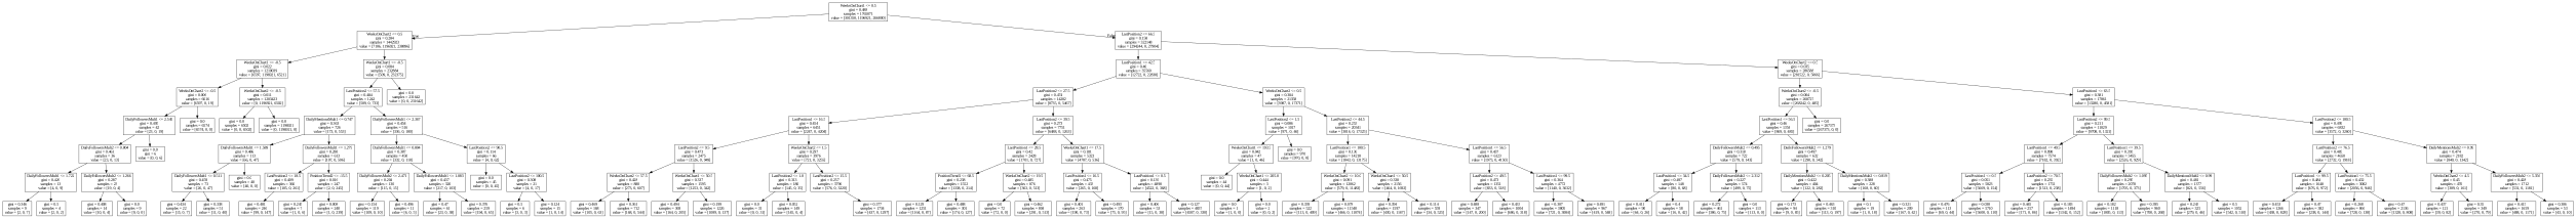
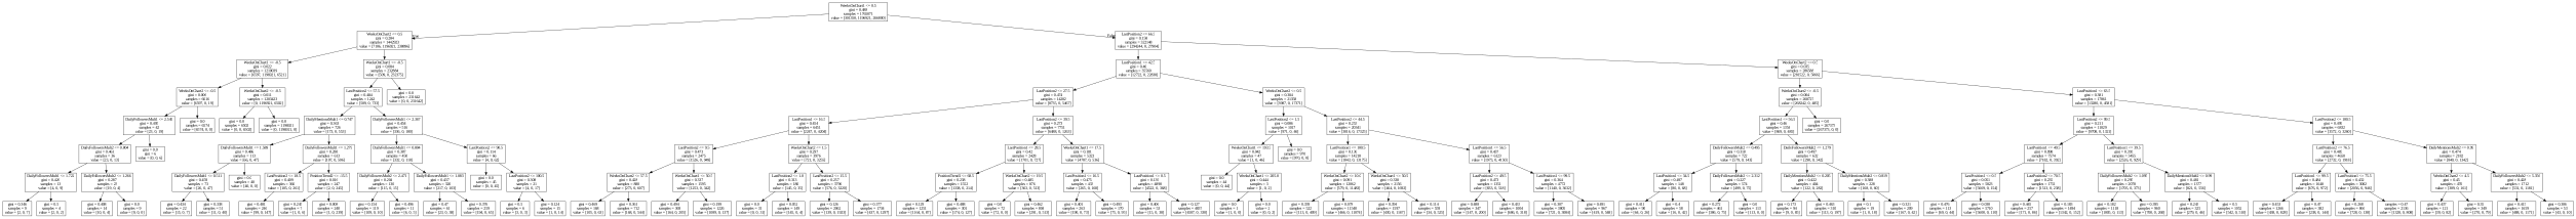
  digraph {
    fontname="Liberation Serif"
    node [fontname="Liberation Serif" shape=box]
    edge [fontname="Liberation Serif"]
    n1 [label="WeeksOnChart1 <= 0.5\ngini = 0.488\nsamples = 1765071\nvalue = [301350, 1196921, 266800]"]
    n2 [label="WeeksOnChart2 <= 0.5\ngini = 0.284\nsamples = 1442923\nvalue = [7106, 1196921, 238896]"]
    n3 [label="LastPosition2 <= 66.5\ngini = 0.158\nsamples = 322148\nvalue = [294244, 0, 27904]"]
    n4 [label="WeeksOnChart1 <= -0.5\ngini = 0.022\nsamples = 1210039\nvalue = [6597, 1196921, 6521]"]
    n5 [label="WeeksOnChart1 <= -0.5\ngini = 0.004\nsamples = 232884\nvalue = [509, 0, 232375]"]
    n6 [label="LastPosition1 <= 42.5\ngini = 0.46\nsamples = 35560\nvalue = [12722, 0, 22838]"]
    n7 [label="WeeksOnChart2 <= 0.5\ngini = 0.035\nsamples = 286588\nvalue = [281522, 0, 5066]"]
    n8 [label="WeeksOnChart2 <= -0.5\ngini = 0.006\nsamples = 6616\nvalue = [6597, 0, 19]"]
    n9 [label="WeeksOnChart2 <= -0.5\ngini = 0.011\nsamples = 1203423\nvalue = [0, 1196921, 6502]"]
    n10 [label="LastPosition2 <= 57.5\ngini = 0.484\nsamples = 1242\nvalue = [509, 0, 733]"]
    n11 [label="gini = 0.0\nsamples = 231642\nvalue = [0, 0, 231642]"]
    n12 [label="DailyFollowersMult1 <= 2.549\ngini = 0.495\nsamples = 42\nvalue = [23, 0, 19]"]
    n13 [label="gini = 0.0\nsamples = 6574\nvalue = [6574, 0, 0]"]
    n14 [label="gini = 0.0\nsamples = 6502\nvalue = [0, 0, 6502]"]
    n15 [label="gini = 0.0\nsamples = 1196921\nvalue = [0, 1196921, 0]"]
    n16 [label="DailyFollowersMult2 <= 0.804\ngini = 0.461\nsamples = 36\nvalue = [23, 0, 13]"]
    n17 [label="gini = 0.0\ngini = 6\nvalue = [0, 0, 6]"]
    n18 [label="DailyFollowersMult1 <= 1.722\ngini = 0.426\nsamples = 13\nvalue = [4, 0, 9]"]
    n19 [label="DailyFollowersMult2 <= 1.266\ngini = 0.287\nsamples = 23\nvalue = [19, 0, 4]"]
    n20 [label="gini = 0.346\nsamples = 9\nvalue = [2, 0, 7]"]
    n21 [label="gini = 0.5\nsamples = 4\nvalue = [2, 0, 2]"]
    n22 [label="gini = 0.408\nsamples = 14\nvalue = [10, 0, 4]"]
    n23 [label="gini = 0.0\nsamples = 9\nvalue = [9, 0, 0]"]
    n24 [label="DailyMentionsMult1 <= 0.747\ngini = 0.363\nsamples = 726\nvalue = [173, 0, 553]"]
    n25 [label="DailyFollowersMult1 <= 2.367\ngini = 0.454\nsamples = 516\nvalue = [336, 0, 180]"]
    n26 [label="DailyFollowersMult1 <= 1.589\ngini = 0.486\nsamples = 113\nvalue = [66, 0, 47]"]
    n27 [label="DailyFollowersMult1 <= 1.279\ngini = 0.288\nsamples = 613\nvalue = [107, 0, 506]"]
    n28 [label="DailyFollowersMult1 <= 0.804\ngini = 0.387\nsamples = 450\nvalue = [332, 0, 118]"]
    n29 [label="LastPosition2 <= 90.5\ngini = 0.114\nsamples = 66\nvalue = [4, 0, 62]"]
    n30 [label="DailyFollowersMult1 <= 0.511\ngini = 0.459\nsamples = 73\nvalue = [26, 0, 47]"]
    n31 [label="gini = 0.0\nsamples = 40\nvalue = [40, 0, 0]"]
    n32 [label="LastPosition2 <= 18.5\ngini = 0.409\nsamples = 366\nvalue = [105, 0, 261]"]
    n33 [label="PositionTrend2 <= -15.5\ngini = 0.016\nsamples = 247\nvalue = [2, 0, 245]"]
    n34 [label="gini = 0.434\nsamples = 22\nvalue = [15, 0, 7]"]
    n35 [label="gini = 0.338\nsamples = 51\nvalue = [11, 0, 40]"]
    n36 [label="gini = 0.481\nsamples = 246\nvalue = [99, 0, 147]"]
    n37 [label="gini = 0.245\nsamples = 7\nvalue = [1, 0, 6]"]
    n38 [label="gini = 0.008\nsamples = 240\nvalue = [1, 0, 239]"]
    n39 [label="DailyFollowersMult2 <= 2.471\ngini = 0.204\nsamples = 130\nvalue = [115, 0, 15]"]
    n40 [label="DailyFollowersMult1 <= 1.083\ngini = 0.437\nsamples = 320\nvalue = [217, 0, 103]"]
    n41 [label="gini = 0.0\nsamples = 45\nvalue = [0, 0, 45]"]
    n42 [label="LastPosition2 <= 100.5\ngini = 0.308\nsamples = 21\nvalue = [4, 0, 17]"]
    n43 [label="gini = 0.154\nsamples = 119\nvalue = [109, 0, 10]"]
    n44 [label="gini = 0.496\nsamples = 11\nvalue = [6, 0, 5]"]
    n45 [label="gini = 0.47\nsamples = 61\nvalue = [23, 0, 38]"]
    n46 [label="gini = 0.376\nsamples = 259\nvalue = [194, 0, 65]"]
    n47 [label="gini = 0.5\nsamples = 6\nvalue = [3, 0, 3]"]
    n48 [label="gini = 0.124\nsamples = 15\nvalue = [1, 0, 14]"]
    n49 [label="LastPosition2 <= 27.5\ngini = 0.474\nsamples = 14202\nvalue = [8735, 0, 5467]"]
    n50 [label="WeeksOnChart2 <= 0.5\ngini = 0.304\nsamples = 21358\nvalue = [3987, 0, 17371]"]
    n51 [label="WeeksOnChart2 <= -0.5\ngini = 0.004\nsamples = 268727\nvalue = [268242, 0, 485]"]
    n52 [label="LastPosition1 <= 63.5\ngini = 0.381\nsamples = 17861\nvalue = [13280, 0, 4581]"]
    n53 [label="LastPosition1 <= 16.5\ngini = 0.454\nsamples = 6451\nvalue = [2247, 0, 4204]"]
    n54 [label="LastPosition2 <= 39.5\ngini = 0.273\nsamples = 7751\nvalue = [6488, 0, 1263]"]
    n55 [label="LastPosition2 <= 1.5\ngini = 0.086\nsamples = 1017\nvalue = [971, 0, 46]"]
    n56 [label="LastPosition2 <= 44.5\ngini = 0.253\nsamples = 20341\nvalue = [3016, 0, 17325]"]
    n57 [label="LastPosition2 <= 9.5\ngini = 0.473\nsamples = 2475\nvalue = [1526, 0, 949]"]
    n58 [label="WeeksOnChart2 <= 1.5\ngini = 0.297\nsamples = 3976\nvalue = [721, 0, 3255]"]
    n59 [label="LastPosition1 <= 28.5\ngini = 0.42\nsamples = 2428\nvalue = [1701, 0, 727]"]
    n60 [label="WeeksOnChart1 <= 17.5\ngini = 0.181\nsamples = 5323\nvalue = [4787, 0, 536]"]
    n61 [label="WeeksOnChart2 <= 57.5\ngini = 0.428\nsamples = 880\nvalue = [273, 0, 607]"]
    n62 [label="WeeksOnChart1 <= 50.5\ngini = 0.337\nsamples = 1595\nvalue = [1253, 0, 342]"]
    n63 [label="LastPosition2 <= 1.0\ngini = 0.313\nsamples = 180\nvalue = [145, 0, 35]"]
    n64 [label="LastPosition2 <= 15.5\ngini = 0.257\nsamples = 3796\nvalue = [576, 0, 3220]"]
    n65 [label="gini = 0.469\nsamples = 168\nvalue = [105, 0, 63]"]
    n66 [label="gini = 0.361\nsamples = 712\nvalue = [168, 0, 544]"]
    n67 [label="gini = 0.494\nsamples = 369\nvalue = [164, 0, 205]"]
    n68 [label="gini = 0.199\nsamples = 1226\nvalue = [1089, 0, 137]"]
    n69 [label="gini = 0.0\nsamples = 31\nvalue = [0, 0, 31]"]
    n70 [label="gini = 0.052\nsamples = 149\nvalue = [145, 0, 4]"]
+   n71 [label="gini = 0.126\nsamples = 2062\nvalue = [139, 0, 1923]"]
    n72 [label="gini = 0.377\nsamples = 1734\nvalue = [437, 0, 1297]"]
    n73 [label="PositionTrend1 <= 68.5\ngini = 0.238\nsamples = 1552\nvalue = [1338, 0, 214]"]
    n74 [label="WeeksOnChart2 <= 19.5\ngini = 0.485\nsamples = 876\nvalue = [363, 0, 513]"]
    n75 [label="LastPosition1 <= 16.5\ngini = 0.475\nsamples = 433\nvalue = [265, 0, 168]"]
    n76 [label="LastPosition1 <= 0.5\ngini = 0.139\nsamples = 4890\nvalue = [4522, 0, 368]"]
    n77 [label="gini = 0.129\nsamples = 1251\nvalue = [1164, 0, 87]"]
    n78 [label="gini = 0.488\nsamples = 301\nvalue = [174, 0, 127]"]
    n79 [label="gini = 0.0\nsamples = 72\nvalue = [72, 0, 0]"]
    n80 [label="gini = 0.462\nsamples = 804\nvalue = [291, 0, 513]"]
    n81 [label="gini = 0.401\nsamples = 263\nvalue = [190, 0, 73]"]
    n82 [label="gini = 0.493\nsamples = 170\nvalue = [75, 0, 95]"]
    n83 [label="gini = 0.406\nsamples = 53\nvalue = [15, 0, 38]"]
    n84 [label="gini = 0.127\nsamples = 4837\nvalue = [4507, 0, 330]"]
    n85 [label="WeeksOnChart1 <= 193.5\ngini = 0.042\nsamples = 47\nvalue = [1, 0, 46]"]
    n86 [label="gini = 0.0\nsamples = 970\nvalue = [970, 0, 0]"]
    n87 [label="LastPosition1 <= 100.5\ngini = 0.136\nsamples = 14218\nvalue = [1043, 0, 13175]"]
    n88 [label="LastPosition1 <= 56.5\ngini = 0.437\nsamples = 6123\nvalue = [1973, 0, 4150]"]
    n89 [label="gini = 0.0\nsamples = 44\nvalue = [0, 0, 44]"]
    n90 [label="WeeksOnChart1 <= 205.0\ngini = 0.444\nsamples = 3\nvalue = [1, 0, 2]"]
    n91 [label="gini = 0.0\nsamples = 1\nvalue = [1, 0, 0]"]
    n92 [label="gini = 0.0\nvalue = 2\nvalue = [0, 0, 2]"]
    n93 [label="WeeksOnChart2 <= 10.0\ngini = 0.091\nsamples = 12062\nvalue = [579, 0, 11483]"]
    n94 [label="WeeksOnChart1 <= 50.5\ngini = 0.338\nsamples = 2156\nvalue = [464, 0, 1692]"]
    n95 [label="LastPosition2 <= 49.5\ngini = 0.473\nsamples = 1351\nvalue = [833, 0, 518]"]
    n96 [label="LastPosition1 <= 99.5\ngini = 0.364\nsamples = 4772\nvalue = [1140, 0, 3632]"]
    n97 [label="gini = 0.339\nsamples = 522\nvalue = [113, 0, 409]"]
    n98 [label="gini = 0.078\nsamples = 11540\nvalue = [466, 0, 11074]"]
    n99 [label="gini = 0.394\nsamples = 1597\nvalue = [430, 0, 1167]"]
    n100 [label="gini = 0.114\nsamples = 559\nvalue = [34, 0, 525]"]
    n101 [label="gini = 0.488\nsamples = 347\nvalue = [147, 0, 200]"]
    n102 [label="gini = 0.433\nsamples = 1004\nvalue = [686, 0, 318]"]
    n103 [label="gini = 0.307\nsamples = 3805\nvalue = [721, 0, 3084]"]
    n104 [label="gini = 0.491\nsamples = 967\nvalue = [419, 0, 548]"]
    n105 [label="LastPosition1 <= 56.5\ngini = 0.46\nsamples = 1354\nvalue = [869, 0, 485]"]
    n106 [label="gini = 0.0\nsamples = 267373\nvalue = [267373, 0, 0]"]
    n107 [label="LastPosition2 <= 99.5\ngini = 0.211\nsamples = 11029\nvalue = [9708, 0, 1321]"]
    n108 [label="LastPosition2 <= 100.5\ngini = 0.499\nsamples = 6832\nvalue = [3572, 0, 3260]"]
    n109 [label="DailyFollowersMult2 <= 0.495\ngini = 0.318\nsamples = 722\nvalue = [579, 0, 143]"]
    n110 [label="DailyFollowersMult2 <= 1.279\ngini = 0.497\nsamples = 632\nvalue = [290, 0, 342]"]
    n111 [label="LastPosition1 <= 34.5\ngini = 0.497\nsamples = 148\nvalue = [80, 0, 68]"]
    n112 [label="DailyFollowersMult2 <= 2.312\ngini = 0.227\nsamples = 574\nvalue = [499, 0, 75]"]
    n113 [label="DailyMentionsMult2 <= 0.205\ngini = 0.422\nsamples = 404\nvalue = [122, 0, 282]"]
    n114 [label="DailyMentionsMult2 <= 0.819\ngini = 0.388\nsamples = 228\nvalue = [168, 0, 60]"]
    n115 [label="gini = 0.411\nsamples = 90\nvalue = [64, 0, 26]"]
    n116 [label="gini = 0.4\nsamples = 58\nvalue = [16, 0, 42]"]
    n117 [label="gini = 0.272\nsamples = 461\nvalue = [386, 0, 75]"]
    n118 [label="gini = 0.0\nsamples = 113\nvalue = [113, 0, 0]"]
    n119 [label="gini = 0.173\nsamples = 94\nvalue = [9, 0, 85]"]
    n120 [label="gini = 0.463\nsamples = 310\nvalue = [113, 0, 197]"]
    n121 [label="gini = 0.1\nsamples = 19\nvalue = [1, 0, 18]"]
    n122 [label="gini = 0.321\nsamples = 209\nvalue = [167, 0, 42]"]
    n123 [label="LastPosition1 <= 49.5\ngini = 0.098\nsamples = 7574\nvalue = [7182, 0, 392]"]
    n124 [label="LastPosition1 <= 39.5\ngini = 0.393\nsamples = 3455\nvalue = [2526, 0, 929]"]
    n125 [label="LastPosition2 <= 76.5\ngini = 0.485\nsamples = 4650\nvalue = [2732, 0, 1918]"]
    n126 [label="DailyMentionsMult2 <= 0.99\ngini = 0.474\nsamples = 2182\nvalue = [840, 0, 1342]"]
    n127 [label="LastPosition1 <= 0.5\ngini = 0.051\nsamples = 5823\nvalue = [5669, 0, 154]"]
    n128 [label="LastPosition2 <= 70.5\ngini = 0.235\nsamples = 1751\nvalue = [1513, 0, 238]"]
    n129 [label="DailyFollowersMult2 <= 1.095\ngini = 0.295\nsamples = 2078\nvalue = [1705, 0, 373]"]
    n130 [label="DailyMentionsMult2 <= 0.99\ngini = 0.481\nsamples = 1377\nvalue = [821, 0, 556]"]
    n131 [label="gini = 0.476\nsamples = 113\nvalue = [69, 0, 44]"]
    n132 [label="gini = 0.038\nsamples = 5710\nvalue = [5600, 0, 110]"]
    n133 [label="gini = 0.445\nsamples = 257\nvalue = [171, 0, 86]"]
    n134 [label="gini = 0.183\nsamples = 1494\nvalue = [1342, 0, 152]"]
    n135 [label="gini = 0.182\nsamples = 1118\nvalue = [1005, 0, 113]"]
    n136 [label="gini = 0.395\nsamples = 960\nvalue = [700, 0, 260]"]
    n137 [label="gini = 0.243\nsamples = 325\nvalue = [279, 0, 46]"]
    n138 [label="gini = 0.5\nsamples = 1052\nvalue = [542, 0, 510]"]
    n139 [label="LastPosition1 <= 99.5\ngini = 0.484\nsamples = 1648\nvalue = [676, 0, 972]"]
    n140 [label="LastPosition1 <= 75.5\ngini = 0.432\nsamples = 3002\nvalue = [2056, 0, 946]"]
    n141 [label="WeeksOnChart2 <= 4.5\ngini = 0.45\nsamples = 470\nvalue = [309, 0, 161]"]
    n142 [label="DailyFollowersMult2 <= 5.356\ngini = 0.428\nsamples = 1712\nvalue = [531, 0, 1181]"]
    n143 [label="gini = 0.453\nsamples = 1266\nvalue = [438, 0, 828]"]
    n144 [label="gini = 0.47\nsamples = 382\nvalue = [238, 0, 144]"]
    n145 [label="gini = 0.268\nsamples = 866\nvalue = [728, 0, 138]"]
-   n146 [label="gini = 0.47\nsamples = 2136\nvalue = [1328, 0, 808]"]
+   n146 [label="samples = 0.47\nsamples = 2136\nvalue = [1328, 0, 808]"]
    n147 [label="gini = 0.437\nsamples = 121\nvalue = [39, 0, 82]"]
    n148 [label="gini = 0.35\nsamples = 349\nvalue = [270, 0, 79]"]
    n149 [label="gini = 0.415\nsamples = 1659\nvalue = [488, 0, 1171]"]
    n150 [label="gini = 0.306\nsamples = 53\nvalue = [43, 0, 10]"]
    n1 -> n2 [headlabel=True labelangle=45 labeldistance=2.5]
    n1 -> n3 [headlabel=False labelangle=-45 labeldistance=2.5]
    n2 -> n4
    n2 -> n5
    n3 -> n6
    n3 -> n7
    n4 -> n8
    n4 -> n9
    n5 -> n10
    n5 -> n11
    n6 -> n49
    n6 -> n50
    n7 -> n51
    n7 -> n52
    n8 -> n12
    n8 -> n13
    n9 -> n14
    n9 -> n15
    n10 -> n24
    n10 -> n25
    n12 -> n16
    n12 -> n17
    n16 -> n18
    n16 -> n19
    n18 -> n20
    n18 -> n21
    n19 -> n22
    n19 -> n23
    n24 -> n26
    n24 -> n27
    n25 -> n28
    n25 -> n29
    n26 -> n30
    n26 -> n31
    n27 -> n32
    n27 -> n33
    n28 -> n39
    n28 -> n40
    n29 -> n41
    n29 -> n42
    n30 -> n34
    n30 -> n35
    n32 -> n36
    n33 -> n37
    n33 -> n38
    n39 -> n43
    n39 -> n44
    n40 -> n45
    n40 -> n46
    n42 -> n47
    n42 -> n48
    n49 -> n53
    n49 -> n54
    n50 -> n55
    n50 -> n56
    n51 -> n105
    n51 -> n106
    n52 -> n107
    n52 -> n108
    n53 -> n57
    n53 -> n58
    n54 -> n59
    n54 -> n60
    n55 -> n85
    n55 -> n86
    n56 -> n87
    n56 -> n88
    n57 -> n61
    n57 -> n62
    n58 -> n63
    n58 -> n64
    n59 -> n73
    n59 -> n74
    n60 -> n75
    n60 -> n76
    n61 -> n65
    n61 -> n66
    n62 -> n67
    n62 -> n68
    n63 -> n69
    n63 -> n70
+   n64 -> n71
    n64 -> n72
    n73 -> n77
    n73 -> n78
    n74 -> n79
    n74 -> n80
    n75 -> n81
    n75 -> n82
    n76 -> n83
    n76 -> n84
    n85 -> n89
    n85 -> n90
    n87 -> n93
    n87 -> n94
    n88 -> n95
    n88 -> n96
    n90 -> n91
    n90 -> n92
    n93 -> n97
    n93 -> n98
    n94 -> n99
    n94 -> n100
    n95 -> n101
    n95 -> n102
    n96 -> n103
    n96 -> n104
    n105 -> n109
    n105 -> n110
    n107 -> n123
    n107 -> n124
    n108 -> n125
    n108 -> n126
    n109 -> n111
    n109 -> n112
    n110 -> n113
    n110 -> n114
    n111 -> n115
    n111 -> n116
    n112 -> n117
    n112 -> n118
    n113 -> n119
    n113 -> n120
    n114 -> n121
    n114 -> n122
    n123 -> n127
    n123 -> n128
    n124 -> n129
    n124 -> n130
    n125 -> n139
    n125 -> n140
    n126 -> n141
    n126 -> n142
    n127 -> n131
    n127 -> n132
    n128 -> n133
    n128 -> n134
    n129 -> n135
    n129 -> n136
    n130 -> n137
    n130 -> n138
    n139 -> n143
    n139 -> n144
    n140 -> n145
    n140 -> n146
    n141 -> n147
    n141 -> n148
    n142 -> n149
    n142 -> n150
  }
